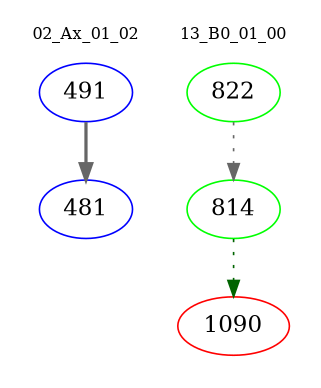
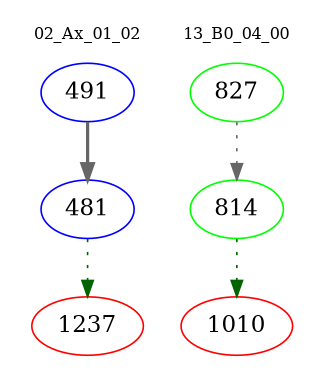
  digraph {
    node [color=blue]
    edge [color=gray40 style=dotted]
    n1 [label=491]
    n2 [label=481]
-   n4 [color=green label=822]
+   n3 [color=red label=1237]
+   n4 [color=green label=827]
    n5 [color=green label=814]
-   n6 [color=red label=1090]
+   n6 [color=red label=1010]
    subgraph cluster_1 {
      color=white
      fontsize=10
      label="02_Ax_01_02"
      n1
      n2
+     n3
    }
    subgraph cluster_2 {
      color=white
      fontsize=10
-     label="13_B0_01_00"
+     label="13_B0_04_00"
      n4
      n5
      n6
    }
    n1 -> n2 [style=bold]
+   n2 -> n3 [color=darkgreen]
    n4 -> n5
    n5 -> n6 [color=darkgreen]
  }
